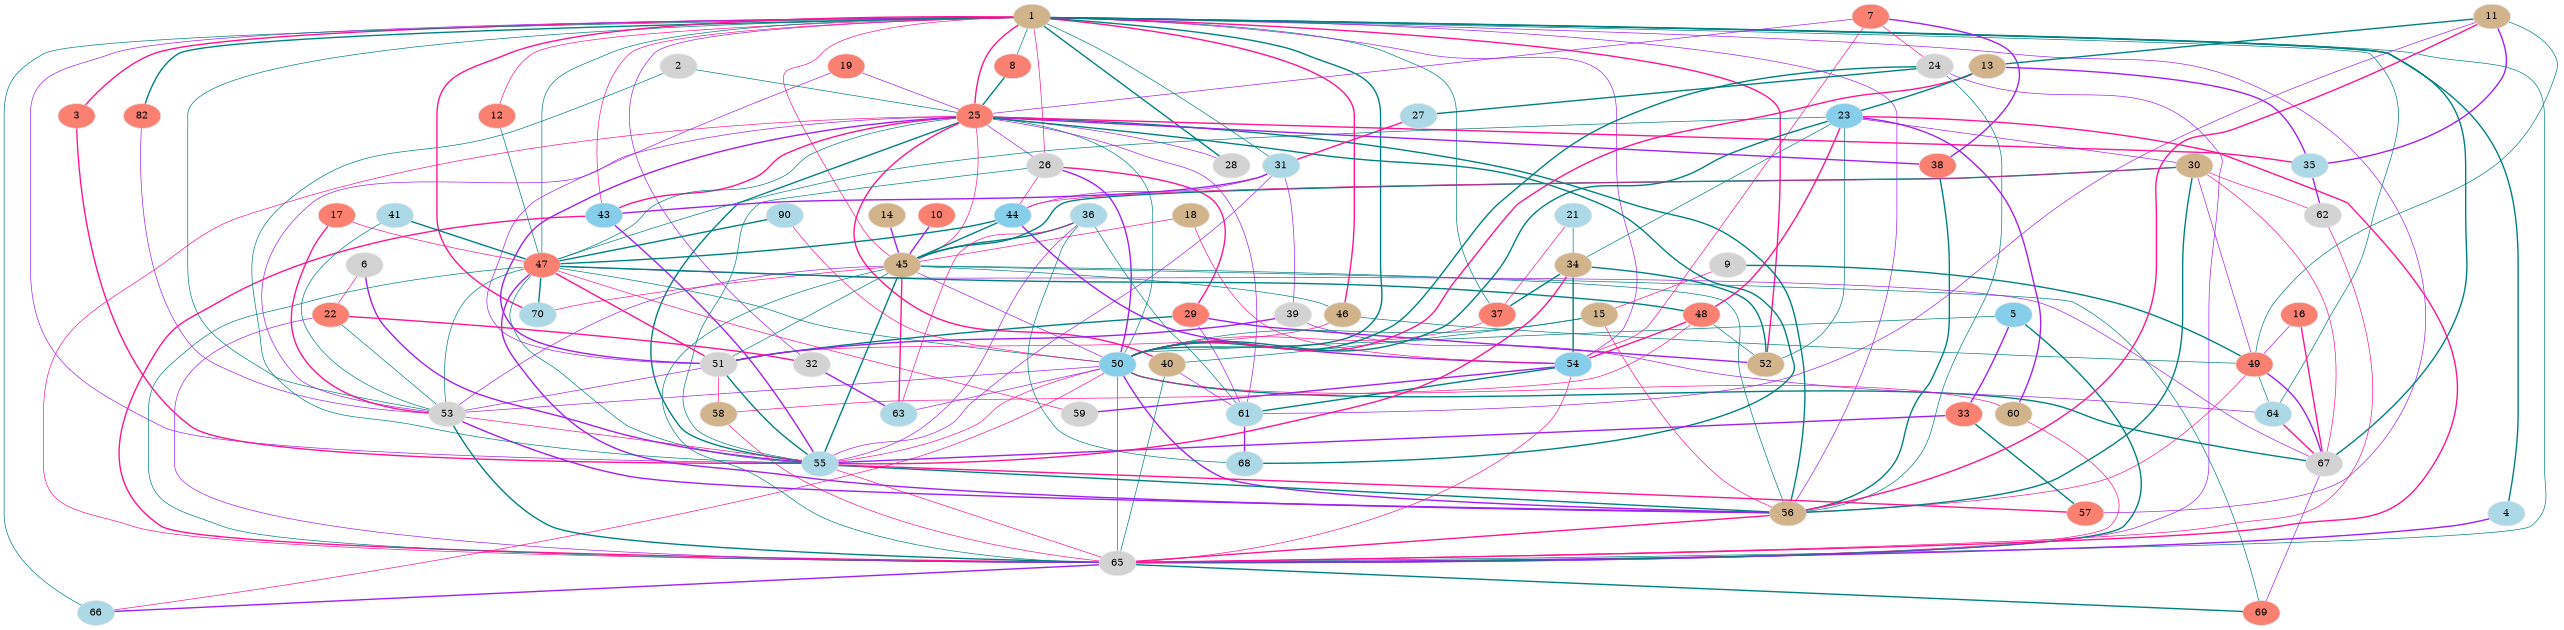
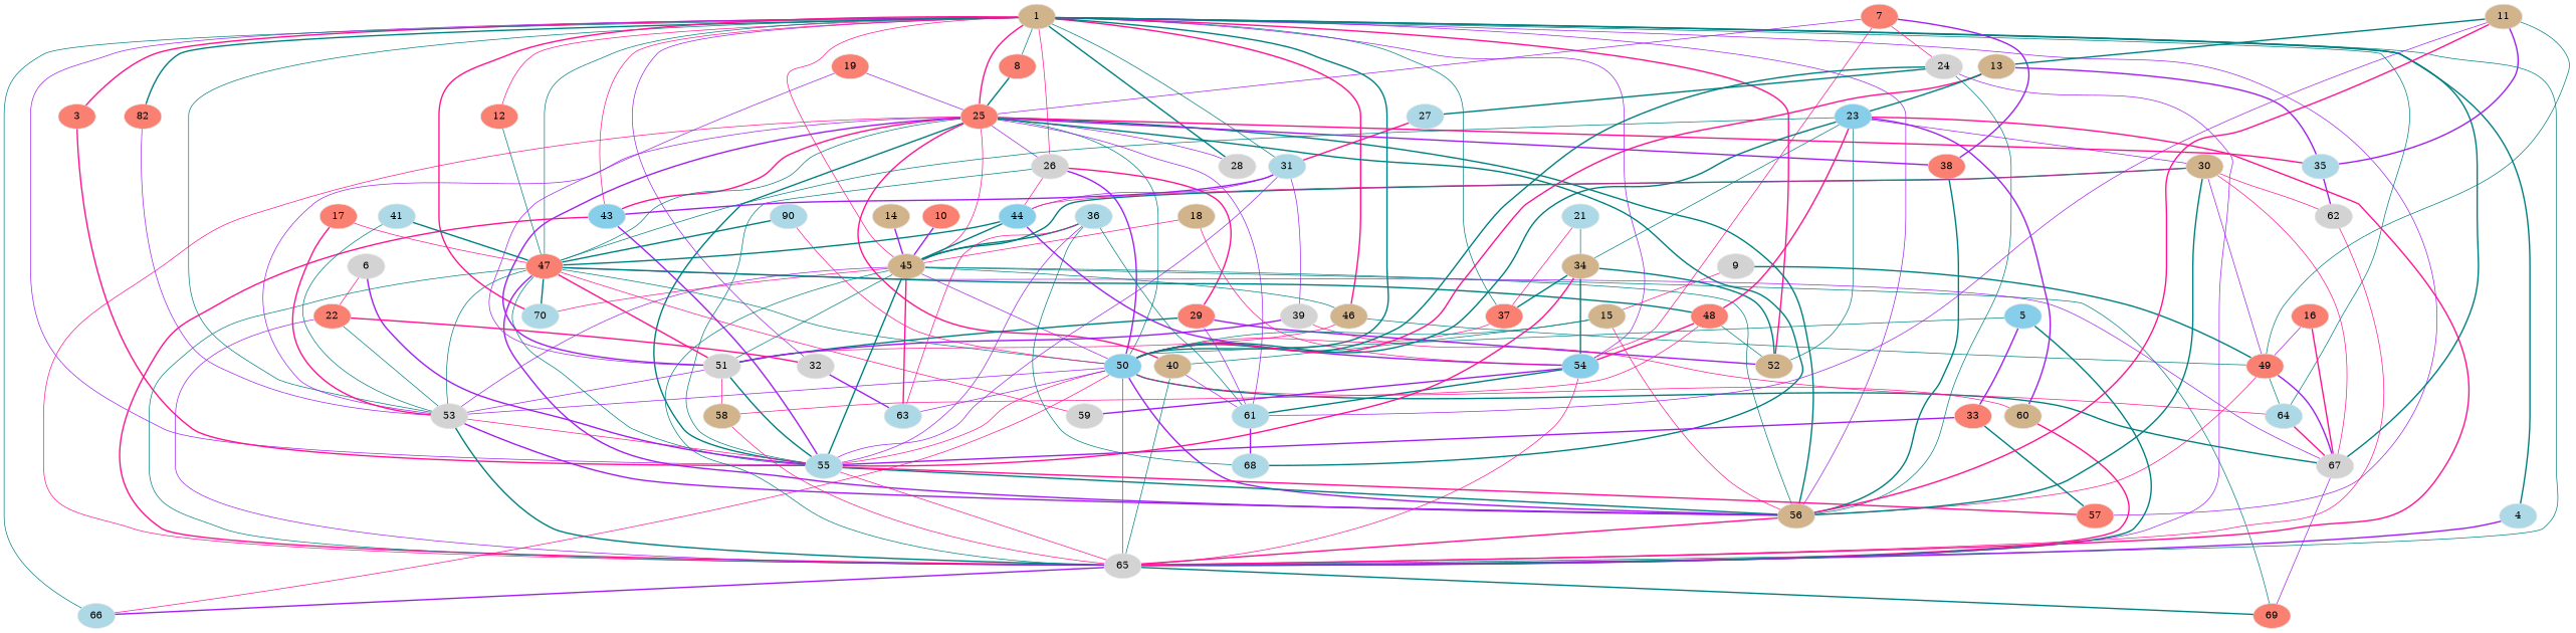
  graph {
    node [color=gray90 fillcolor=salmon style=filled]
    edge [color=teal style=solid weight=1.0]
    1 [fillcolor=tan]
    3
    4 [fillcolor=lightblue]
    8
    12
    25
    26 [fillcolor=lightgrey]
    28 [fillcolor=lightgrey]
    31 [fillcolor=lightblue]
    32 [fillcolor=lightgrey]
    37
    n12 [label=82]
    43 [fillcolor=skyblue]
    45 [fillcolor=tan]
    46 [fillcolor=tan]
    47
    50 [fillcolor=skyblue]
    52 [fillcolor=tan]
    53 [fillcolor=lightgrey]
    54 [fillcolor=skyblue]
    55 [fillcolor=lightblue]
    56 [fillcolor=tan]
    57
    64 [fillcolor=lightblue]
    65 [fillcolor=lightgrey]
    66 [fillcolor=lightblue]
    67 [fillcolor=lightgrey]
    70 [fillcolor=lightblue]
    38
    35 [fillcolor=lightblue]
    61 [fillcolor=lightblue]
    40 [fillcolor=tan]
    51 [fillcolor=lightgrey]
    68 [fillcolor=lightblue]
    29
    44 [fillcolor=skyblue]
    39 [fillcolor=lightgrey]
    63 [fillcolor=lightblue]
    69
    49
    48
    59 [fillcolor=lightgrey]
    60 [fillcolor=tan]
-   2 [fillcolor=lightgrey]
    5 [fillcolor=skyblue]
    33
    6 [fillcolor=lightgrey]
    22
    7
    24 [fillcolor=lightgrey]
    27 [fillcolor=lightblue]
    9 [fillcolor=lightgrey]
    15 [fillcolor=tan]
    10
    11 [fillcolor=tan]
    13 [fillcolor=tan]
    23 [fillcolor=skyblue]
    62 [fillcolor=lightgrey]
    34 [fillcolor=tan]
    30 [fillcolor=tan]
    14 [fillcolor=tan]
    16
    17
    18 [fillcolor=tan]
    19
    58 [fillcolor=tan]
    n67 [fillcolor=lightblue label=90]
    21 [fillcolor=lightblue]
    36 [fillcolor=lightblue]
    41 [fillcolor=lightblue]
    1 -- 3 [color=deeppink style=bold]
    1 -- 4 [style=bold]
    1 -- 8
    1 -- 12 [color=deeppink]
    1 -- 25 [color=deeppink style=bold weight=3.0]
    1 -- 26 [color=deeppink]
    1 -- 28 [style=bold]
    1 -- 31
    1 -- 32 [color=purple]
    1 -- 37
    1 -- n12 [style=bold]
    1 -- 43 [color=deeppink]
    1 -- 45 [color=deeppink weight=2.0]
    1 -- 46 [color=deeppink style=bold]
    1 -- 47 [weight=3.0]
    1 -- 50 [style=bold weight=3.0]
    1 -- 52 [color=deeppink style=bold weight=2.0]
    1 -- 53 [weight=3.0]
    1 -- 54 [color=purple weight=2.0]
    1 -- 55 [color=purple weight=2.0]
    1 -- 56 [color=purple weight=2.0]
    1 -- 57 [color=purple weight=2.0]
    1 -- 64
    1 -- 65 [weight=2.0]
    1 -- 66
    1 -- 67 [style=bold]
    1 -- 70 [color=deeppink style=bold]
    3 -- 55 [color=deeppink style=bold]
    4 -- 65 [color=purple style=bold]
    8 -- 25 [style=bold]
    12 -- 47
    25 -- 26 [color=purple]
    25 -- 28 [color=purple]
    25 -- 43 [color=deeppink style=bold]
    25 -- 45 [color=deeppink]
    25 -- 47
    25 -- 50
    25 -- 53 [color=purple]
    25 -- 55 [style=bold]
    25 -- 56 [style=bold]
    25 -- 65 [color=deeppink weight=2.0]
    25 -- 38 [color=purple style=bold]
    25 -- 35 [color=deeppink style=bold]
    25 -- 61 [color=purple]
    25 -- 40 [color=deeppink style=bold]
    25 -- 51 [color=purple style=bold weight=2.0]
    25 -- 68 [style=bold]
    26 -- 50 [color=purple style=bold]
    26 -- 55
    26 -- 29 [color=deeppink style=bold]
    26 -- 44 [color=deeppink]
    31 -- 43 [color=purple style=bold]
    31 -- 55 [color=purple]
    31 -- 44 [color=purple]
    31 -- 39 [color=purple]
    32 -- 63 [color=purple style=bold]
    37 -- 50 [color=deeppink]
    n12 -- 53 [color=purple]
    43 -- 55 [color=purple style=bold]
    43 -- 65 [color=deeppink style=bold]
    45 -- 46
    45 -- 50 [color=purple]
    45 -- 53 [color=purple weight=2.0]
    45 -- 55 [style=bold]
    45 -- 56
    45 -- 65 [weight=2.0]
    45 -- 70 [color=deeppink]
    45 -- 51
    45 -- 63 [color=deeppink style=bold]
    45 -- 69
    46 -- 51 [color=deeppink]
    46 -- 49
    47 -- 50
    47 -- 53
    47 -- 55
    47 -- 56 [color=purple style=bold]
    47 -- 65 [weight=2.0]
    47 -- 67 [color=purple]
    47 -- 70 [style=bold]
    47 -- 51 [color=deeppink style=bold weight=2.0]
    47 -- 48 [style=bold]
    47 -- 59 [color=deeppink]
    50 -- 53 [color=purple weight=2.0]
    50 -- 55 [color=deeppink]
    50 -- 56 [color=purple style=bold]
    50 -- 65 [color=purple weight=2.0]
    50 -- 66 [color=deeppink]
    50 -- 67 [style=bold]
    50 -- 63 [color=purple]
    50 -- 60 [color=deeppink]
    53 -- 55 [color=deeppink]
    53 -- 56 [color=purple style=bold]
    53 -- 65 [style=bold]
    54 -- 65 [color=deeppink]
    54 -- 61 [style=bold]
    54 -- 59 [color=purple style=bold]
    55 -- 56 [style=bold weight=2.0]
    55 -- 57 [color=deeppink style=bold]
    55 -- 65 [color=deeppink]
    56 -- 65 [color=deeppink style=bold]
    64 -- 67 [color=deeppink style=bold]
    65 -- 66 [color=purple style=bold]
    65 -- 69 [style=bold]
    67 -- 69 [color=purple]
    38 -- 56 [style=bold]
    35 -- 62 [color=purple style=bold]
    61 -- 68 [color=purple style=bold]
    40 -- 65
    40 -- 61 [color=purple]
    51 -- 53 [color=purple]
    51 -- 55 [style=bold]
    51 -- 58 [color=deeppink]
    29 -- 52 [color=purple style=bold]
    29 -- 61 [color=purple]
    29 -- 51 [style=bold]
    44 -- 45 [style=bold]
    44 -- 47 [style=bold]
    44 -- 54 [color=purple style=bold]
-   39 -- 64 [color=purple]
+   39 -- 64 [color=deeppink]
    39 -- 51 [color=purple style=bold]
    49 -- 56 [color=deeppink]
    49 -- 64
    49 -- 67 [color=purple style=bold]
    48 -- 52 [weight=2.0]
    48 -- 54 [color=deeppink style=bold]
    48 -- 58 [color=deeppink]
-   60 -- 65 [color=deeppink]
-   2 -- 25
-   2 -- 55
+   60 -- 65 [color=deeppink style=bold]
    5 -- 50
    5 -- 65 [style=bold]
    5 -- 33 [color=purple style=bold]
    33 -- 55 [color=purple style=bold weight=2.0]
    33 -- 57 [style=bold]
    6 -- 55 [color=purple style=bold]
    6 -- 22 [color=deeppink]
    22 -- 32 [color=deeppink style=bold]
    22 -- 53
    22 -- 65 [color=purple weight=2.0]
    7 -- 25 [color=purple]
    7 -- 54 [color=deeppink]
    7 -- 38 [color=purple style=bold]
    7 -- 24 [color=deeppink]
    24 -- 50 [style=bold]
    24 -- 56
    24 -- 65 [color=purple]
    24 -- 27 [style=bold]
    27 -- 31 [color=deeppink style=bold]
    9 -- 49 [style=bold]
    9 -- 15 [color=deeppink]
    15 -- 50
    15 -- 56 [color=deeppink]
    15 -- 40
    10 -- 45 [color=purple style=bold]
    11 -- 56 [color=deeppink style=bold]
    11 -- 35 [color=purple style=bold]
    11 -- 61 [color=purple]
    11 -- 49
    11 -- 13 [style=bold]
    13 -- 50 [color=deeppink style=bold]
    13 -- 35 [color=purple style=bold]
    13 -- 23 [style=bold]
    23 -- 47
    23 -- 50 [style=bold]
    23 -- 52
    23 -- 65 [color=deeppink style=bold]
    23 -- 48 [color=deeppink style=bold]
    23 -- 60 [color=purple style=bold]
    23 -- 34
    23 -- 30 [color=purple]
    62 -- 65 [color=deeppink]
    34 -- 37 [style=bold]
    34 -- 52 [style=bold]
    34 -- 54 [style=bold]
    34 -- 55 [color=deeppink style=bold]
    30 -- 45 [style=bold]
    30 -- 56 [style=bold]
    30 -- 67 [color=deeppink]
    30 -- 44 [color=deeppink]
    30 -- 49 [color=purple]
    30 -- 62 [color=deeppink]
    14 -- 45 [color=purple style=bold]
    16 -- 67 [color=deeppink style=bold]
    16 -- 49 [color=purple]
    17 -- 47 [color=deeppink]
    17 -- 53 [color=deeppink style=bold]
    18 -- 45 [color=deeppink]
    18 -- 54 [color=deeppink]
    19 -- 25 [color=purple]
    19 -- 51 [color=purple]
    58 -- 65 [color=deeppink]
    n67 -- 47 [style=bold]
    n67 -- 50 [color=deeppink]
    21 -- 37 [color=deeppink]
    21 -- 34
    36 -- 45 [style=bold]
    36 -- 55 [color=purple]
    36 -- 61
    36 -- 68
    36 -- 63 [color=deeppink]
    41 -- 47 [style=bold]
    41 -- 53
  }
